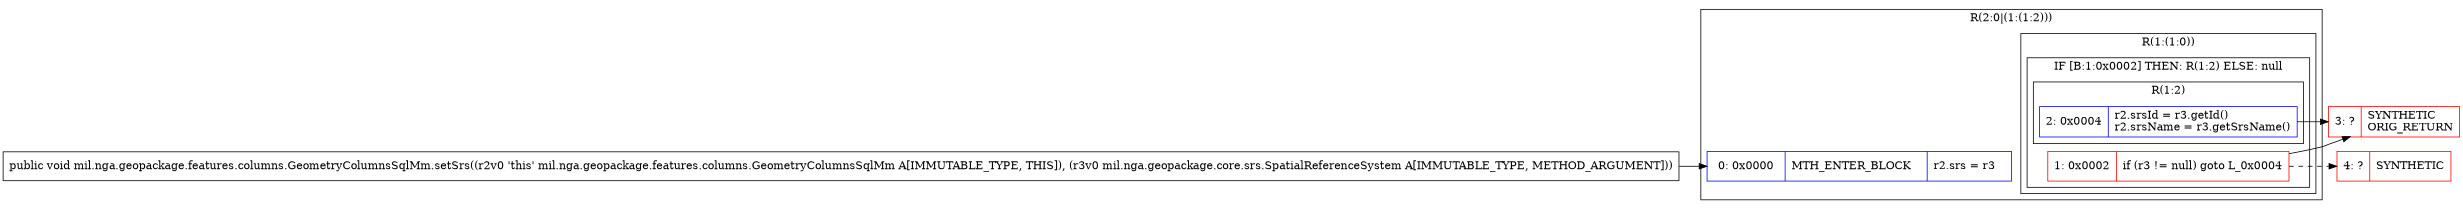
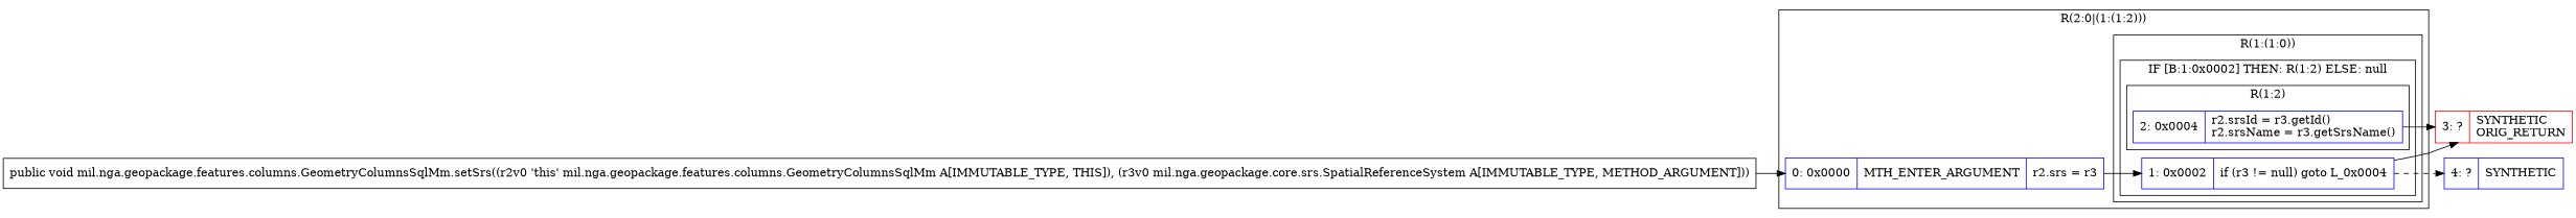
  digraph {
    rankdir=LR
    node [color=blue shape=record]
    n1 [label="{2\:\ 0x0004|r2.srsId = r3.getId()\lr2.srsName = r3.getSrsName()\l}"]
-   n2 [color=red label="{1\:\ 0x0002|if (r3 != null) goto L_0x0004\l}"]
-   n3 [label="{0\:\ 0x0000|MTH_ENTER_BLOCK\l|r2.srs = r3\l}"]
+   n2 [label="{1\:\ 0x0002|if (r3 != null) goto L_0x0004\l}"]
+   n3 [label="{0\:\ 0x0000|MTH_ENTER_ARGUMENT\l|r2.srs = r3\l}"]
    n4 [color=red label="{3\:\ ?|SYNTHETIC\lORIG_RETURN\l}"]
-   n5 [color=red label="{4\:\ ?|SYNTHETIC\l}"]
+   n5 [label="{4\:\ ?|SYNTHETIC\l}"]
    n6 [label="{public void mil.nga.geopackage.features.columns.GeometryColumnsSqlMm.setSrs((r2v0 'this' mil.nga.geopackage.features.columns.GeometryColumnsSqlMm A[IMMUTABLE_TYPE, THIS]), (r3v0 mil.nga.geopackage.core.srs.SpatialReferenceSystem A[IMMUTABLE_TYPE, METHOD_ARGUMENT])) }" color=""]
    subgraph cluster_1 {
      label="R(2:0|(1:(1:2)))"
      n3
      subgraph cluster_2 {
        label="R(1:(1:0))"
        subgraph cluster_3 {
          label="IF [B:1:0x0002] THEN: R(1:2) ELSE: null"
          n2
          subgraph cluster_4 {
            label="R(1:2)"
            n1
          }
        }
      }
    }
    n1 -> n4
    n2 -> n4
    n2 -> n5 [style=dashed]
+   n3 -> n2
    n6 -> n3
  }
